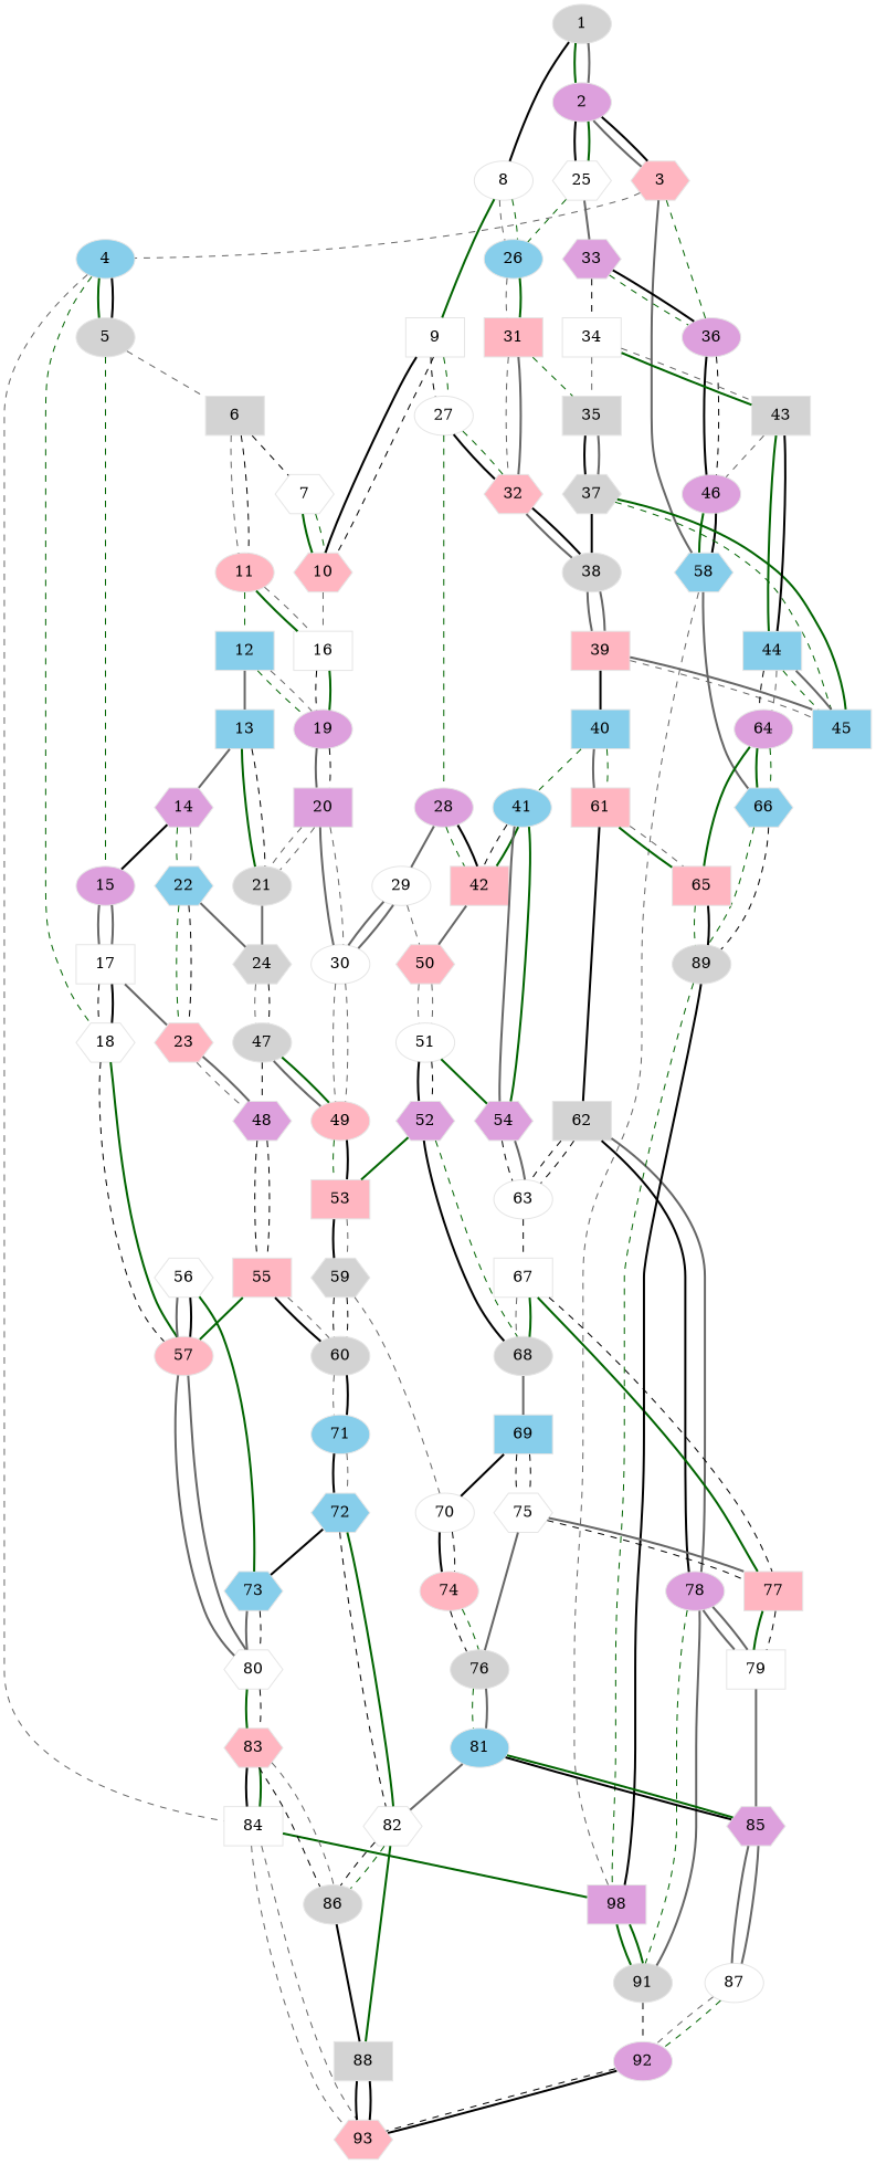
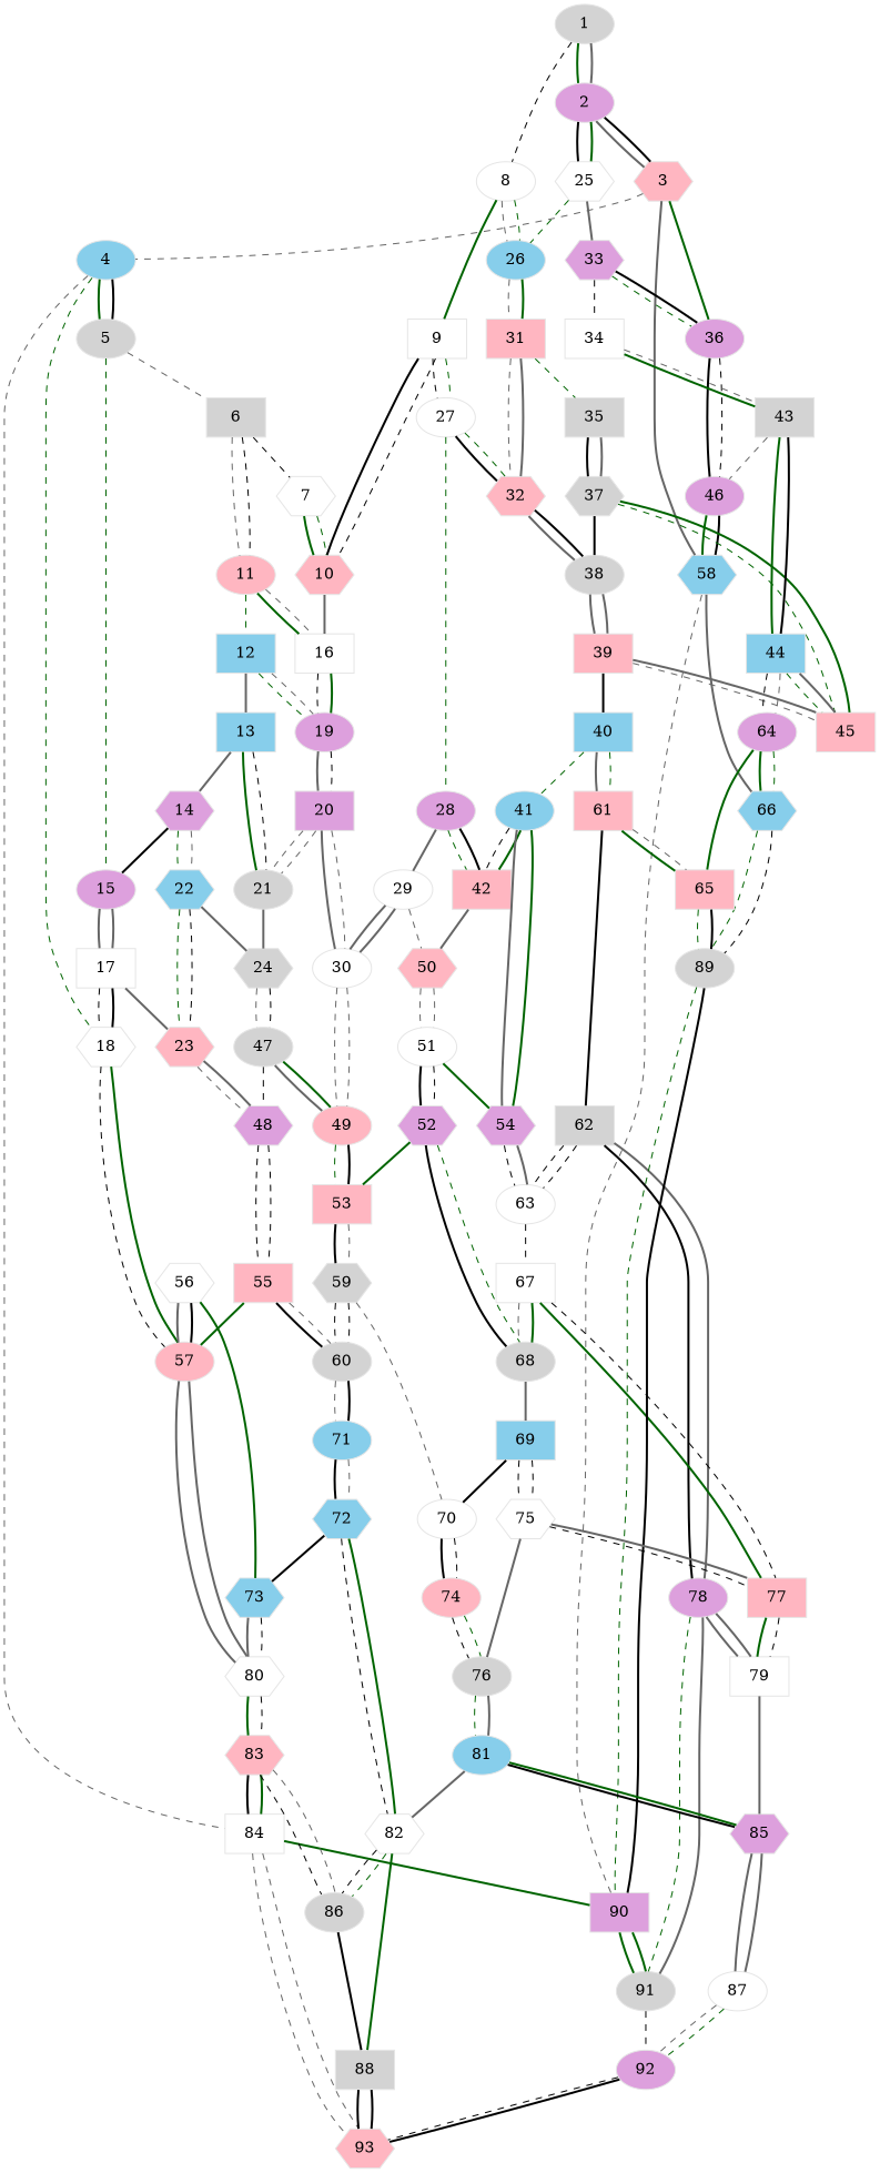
  graph {
    node [color=gray90 fillcolor=white shape=ellipse style=filled]
    edge [color=gray40 style=bold]
    1 [fillcolor=lightgrey]
    2 [fillcolor=plum]
    8
    3 [fillcolor=lightpink shape=hexagon]
    25 [shape=hexagon]
    9 [shape=box]
    26 [fillcolor=skyblue]
    4 [fillcolor=skyblue]
    36 [fillcolor=plum]
    58 [fillcolor=skyblue shape=hexagon]
    33 [fillcolor=plum shape=hexagon]
    5 [fillcolor=lightgrey]
    18 [shape=hexagon]
    84 [shape=box]
    46 [fillcolor=plum]
    66 [fillcolor=skyblue shape=hexagon]
-   90 [fillcolor=plum shape=box label=98]
+   90 [fillcolor=plum shape=box]
    6 [fillcolor=lightgrey shape=box]
    15 [fillcolor=plum]
    57 [fillcolor=lightpink]
    93 [fillcolor=lightpink shape=hexagon]
    7 [shape=hexagon]
    11 [fillcolor=lightpink]
    17 [shape=box]
    10 [fillcolor=lightpink shape=hexagon]
    16 [shape=box]
    12 [fillcolor=skyblue shape=box]
    27
    31 [fillcolor=lightpink shape=box]
    28 [fillcolor=plum]
    32 [fillcolor=lightpink shape=hexagon]
    19 [fillcolor=plum]
    13 [fillcolor=skyblue shape=box]
    14 [fillcolor=plum shape=hexagon]
    21 [fillcolor=lightgrey]
    20 [fillcolor=plum shape=box]
    22 [fillcolor=skyblue shape=hexagon]
    24 [fillcolor=lightgrey shape=hexagon]
    23 [fillcolor=lightpink shape=hexagon]
    48 [fillcolor=plum shape=hexagon]
    80 [shape=hexagon]
    30
    49 [fillcolor=lightpink]
    47 [fillcolor=lightgrey]
    55 [fillcolor=lightpink shape=box]
    34 [shape=box]
    35 [fillcolor=lightgrey shape=box]
    29
    42 [fillcolor=lightpink shape=box]
    38 [fillcolor=lightgrey]
    50 [fillcolor=lightpink shape=hexagon]
    51
    53 [fillcolor=lightpink shape=box]
    37 [fillcolor=lightgrey shape=hexagon]
    39 [fillcolor=lightpink shape=box]
    43 [fillcolor=lightgrey shape=box]
    44 [fillcolor=skyblue shape=box]
-   45 [fillcolor=skyblue shape=box]
+   45 [fillcolor=lightpink shape=box]
    40 [fillcolor=skyblue shape=box]
    41 [fillcolor=skyblue]
    61 [fillcolor=lightpink shape=box]
    54 [fillcolor=plum shape=hexagon]
    62 [fillcolor=lightgrey shape=box]
    65 [fillcolor=lightpink shape=box]
    63
    64 [fillcolor=plum]
    60 [fillcolor=lightgrey]
    59 [fillcolor=lightgrey shape=hexagon]
    52 [fillcolor=plum shape=hexagon]
    68 [fillcolor=lightgrey]
    69 [fillcolor=skyblue shape=box]
    70
    67 [shape=box]
    56 [shape=hexagon]
    73 [fillcolor=skyblue shape=hexagon]
    71 [fillcolor=skyblue]
    83 [fillcolor=lightpink shape=hexagon]
    89 [fillcolor=lightgrey]
    91 [fillcolor=lightgrey]
    74 [fillcolor=lightpink]
    72 [fillcolor=skyblue shape=hexagon]
    78 [fillcolor=plum]
    79 [shape=box]
    77 [fillcolor=lightpink shape=box]
    75 [shape=hexagon]
    76 [fillcolor=lightgrey]
    82 [shape=hexagon]
    86 [fillcolor=lightgrey]
    88 [fillcolor=lightgrey shape=box]
    81 [fillcolor=skyblue]
    85 [fillcolor=plum shape=hexagon]
    92 [fillcolor=plum]
    87
    1 -- 2 [color=darkgreen]
    1 -- 2
-   1 -- 8 [color=black]
+   1 -- 8 [color=black style=dashed]
    2 -- 3
    2 -- 3 [color=black]
    2 -- 25 [color=black]
    2 -- 25 [color=darkgreen]
    8 -- 9 [color=darkgreen]
    8 -- 26 [style=dashed]
    8 -- 26 [color=darkgreen style=dashed]
    3 -- 4 [style=dashed]
-   3 -- 36 [color=darkgreen style=dashed]
+   3 -- 36 [color=darkgreen]
    3 -- 58
    25 -- 26 [color=darkgreen style=dashed]
    25 -- 33
    9 -- 10 [color=black]
    9 -- 10 [color=black style=dashed]
    9 -- 27 [color=black style=dashed]
    9 -- 27 [color=darkgreen style=dashed]
    26 -- 31 [style=dashed]
    26 -- 31 [color=darkgreen]
    4 -- 5 [color=darkgreen]
    4 -- 5 [color=black]
    4 -- 18 [color=darkgreen style=dashed]
    4 -- 84 [style=dashed]
    36 -- 46 [color=black]
    36 -- 46 [color=black style=dashed]
    58 -- 66
    58 -- 90 [style=dashed]
    33 -- 36 [color=darkgreen style=dashed]
    33 -- 36 [color=black]
    33 -- 34 [color=black style=dashed]
    5 -- 6 [style=dashed]
    5 -- 15 [color=darkgreen style=dashed]
    18 -- 57 [color=black style=dashed]
    18 -- 57 [color=darkgreen]
    84 -- 90 [color=darkgreen]
    84 -- 93 [style=dashed]
    84 -- 93 [style=dashed]
    46 -- 58 [color=darkgreen]
    46 -- 58 [color=black]
    66 -- 89 [color=darkgreen style=dashed]
    66 -- 89 [color=black style=dashed]
    90 -- 91 [color=darkgreen]
    90 -- 91 [color=darkgreen]
    6 -- 7 [color=black style=dashed]
    6 -- 11 [style=dashed]
    6 -- 11 [color=black style=dashed]
    15 -- 17
    15 -- 17
    57 -- 80
    57 -- 80
    7 -- 10 [color=darkgreen]
    7 -- 10 [color=darkgreen style=dashed]
    11 -- 16 [color=darkgreen]
    11 -- 16 [style=dashed]
    11 -- 12 [color=darkgreen style=dashed]
    17 -- 18 [color=black style=dashed]
    17 -- 18 [color=black]
    17 -- 23
-   10 -- 16 [style=dashed]
+   10 -- 16
    16 -- 19 [color=black style=dashed]
    16 -- 19 [color=darkgreen]
    12 -- 19 [color=darkgreen style=dashed]
    12 -- 19 [style=dashed]
    12 -- 13
    27 -- 28 [color=darkgreen style=dashed]
    27 -- 32 [color=black]
    27 -- 32 [color=darkgreen style=dashed]
    31 -- 32 [style=dashed]
    31 -- 32
    31 -- 35 [color=darkgreen style=dashed]
    28 -- 29
    28 -- 42 [color=darkgreen style=dashed]
    28 -- 42 [color=black]
    32 -- 38
    32 -- 38 [color=black]
    19 -- 20
    19 -- 20 [color=black style=dashed]
    13 -- 14
    13 -- 21 [color=darkgreen]
    13 -- 21 [color=black style=dashed]
    14 -- 15 [color=black]
    14 -- 22 [color=darkgreen style=dashed]
    14 -- 22 [style=dashed]
    21 -- 24
    20 -- 21 [style=dashed]
    20 -- 21 [style=dashed]
    20 -- 30
    20 -- 30 [style=dashed]
    22 -- 24
    22 -- 23 [color=darkgreen style=dashed]
    22 -- 23 [color=black style=dashed]
    24 -- 47 [style=dashed]
    24 -- 47 [color=black style=dashed]
    23 -- 48 [style=dashed]
    23 -- 48
    48 -- 55 [color=black style=dashed]
    48 -- 55 [color=black style=dashed]
    80 -- 83 [color=darkgreen]
    80 -- 83 [color=black style=dashed]
    30 -- 49 [style=dashed]
    30 -- 49 [style=dashed]
    49 -- 53 [color=darkgreen style=dashed]
    49 -- 53 [color=black]
    47 -- 48 [color=black style=dashed]
    47 -- 49
    47 -- 49 [color=darkgreen]
    55 -- 57 [color=darkgreen]
    55 -- 60 [color=black]
    55 -- 60 [style=dashed]
-   34 -- 35 [style=dashed]
    34 -- 43 [color=darkgreen]
    34 -- 43 [style=dashed]
    35 -- 37 [color=black]
    35 -- 37
    29 -- 30
    29 -- 30
    29 -- 50 [style=dashed]
    42 -- 50
    38 -- 39
    38 -- 39
    50 -- 51 [style=dashed]
    50 -- 51 [style=dashed]
    51 -- 54 [color=darkgreen]
    51 -- 52 [color=black]
    51 -- 52 [color=black style=dashed]
    53 -- 59 [color=black]
    53 -- 59 [style=dashed]
    37 -- 38 [color=black]
    37 -- 45 [color=darkgreen style=dashed]
    37 -- 45 [color=darkgreen]
    39 -- 45 [style=dashed]
    39 -- 45
    39 -- 40 [color=black]
    43 -- 46 [style=dashed]
    43 -- 44 [color=darkgreen]
    43 -- 44 [color=black]
    44 -- 45 [color=darkgreen style=dashed]
    44 -- 45
    44 -- 64 [color=black style=dashed]
    44 -- 64 [style=dashed]
    40 -- 41 [color=darkgreen style=dashed]
    40 -- 61
    40 -- 61 [color=darkgreen style=dashed]
    41 -- 42 [color=black style=dashed]
    41 -- 42 [color=darkgreen]
    41 -- 54
    41 -- 54 [color=darkgreen]
    61 -- 62 [color=black]
    61 -- 65 [color=darkgreen]
    61 -- 65 [style=dashed]
    54 -- 63 [color=black style=dashed]
    54 -- 63
    62 -- 63 [color=black style=dashed]
    62 -- 63 [color=black style=dashed]
    62 -- 78 [color=black]
    62 -- 78
    65 -- 89 [color=darkgreen style=dashed]
    65 -- 89 [color=black]
    63 -- 67 [color=black style=dashed]
    64 -- 66 [color=darkgreen]
    64 -- 66 [color=darkgreen style=dashed]
    64 -- 65 [color=darkgreen]
    60 -- 71 [style=dashed]
    60 -- 71 [color=black]
    59 -- 60 [color=black style=dashed]
    59 -- 60 [color=black style=dashed]
    59 -- 70 [style=dashed]
    52 -- 53 [color=darkgreen]
    52 -- 68 [color=black]
    52 -- 68 [color=darkgreen style=dashed]
    68 -- 69
    69 -- 70 [color=black]
    69 -- 75 [color=black style=dashed]
    69 -- 75 [color=black style=dashed]
    70 -- 74 [color=black]
    70 -- 74 [color=black style=dashed]
    67 -- 68 [style=dashed]
    67 -- 68 [color=darkgreen]
    67 -- 77 [color=darkgreen]
    67 -- 77 [color=black style=dashed]
    56 -- 57
    56 -- 57 [color=black]
    56 -- 73 [color=darkgreen]
    73 -- 80
    73 -- 80 [color=black style=dashed]
    71 -- 72 [color=black]
    71 -- 72 [style=dashed]
    83 -- 84 [color=black]
    83 -- 84 [color=darkgreen]
    83 -- 86 [color=black style=dashed]
    83 -- 86 [style=dashed]
    89 -- 90 [color=darkgreen style=dashed]
    89 -- 90 [color=black]
    91 -- 92 [color=black style=dashed]
    74 -- 76 [color=black style=dashed]
    74 -- 76 [color=darkgreen style=dashed]
    72 -- 73 [color=black]
    72 -- 82 [color=black style=dashed]
    72 -- 82 [color=darkgreen]
    78 -- 91 [color=darkgreen style=dashed]
    78 -- 91
    78 -- 79
    78 -- 79
    79 -- 85
    77 -- 79 [color=darkgreen]
    77 -- 79 [color=black style=dashed]
    75 -- 77 [color=black style=dashed]
    75 -- 77
    75 -- 76
    76 -- 81 [color=darkgreen style=dashed]
    76 -- 81
    82 -- 86 [color=black style=dashed]
    82 -- 86 [color=darkgreen style=dashed]
    82 -- 88 [color=darkgreen]
    86 -- 88 [color=black]
    88 -- 93 [color=black]
    88 -- 93 [color=black]
    81 -- 82
    81 -- 85 [color=black]
    81 -- 85 [color=darkgreen]
    85 -- 87
    85 -- 87
    92 -- 93 [color=black style=dashed]
    92 -- 93 [color=black]
    87 -- 92 [style=dashed]
    87 -- 92 [color=darkgreen style=dashed]
  }
